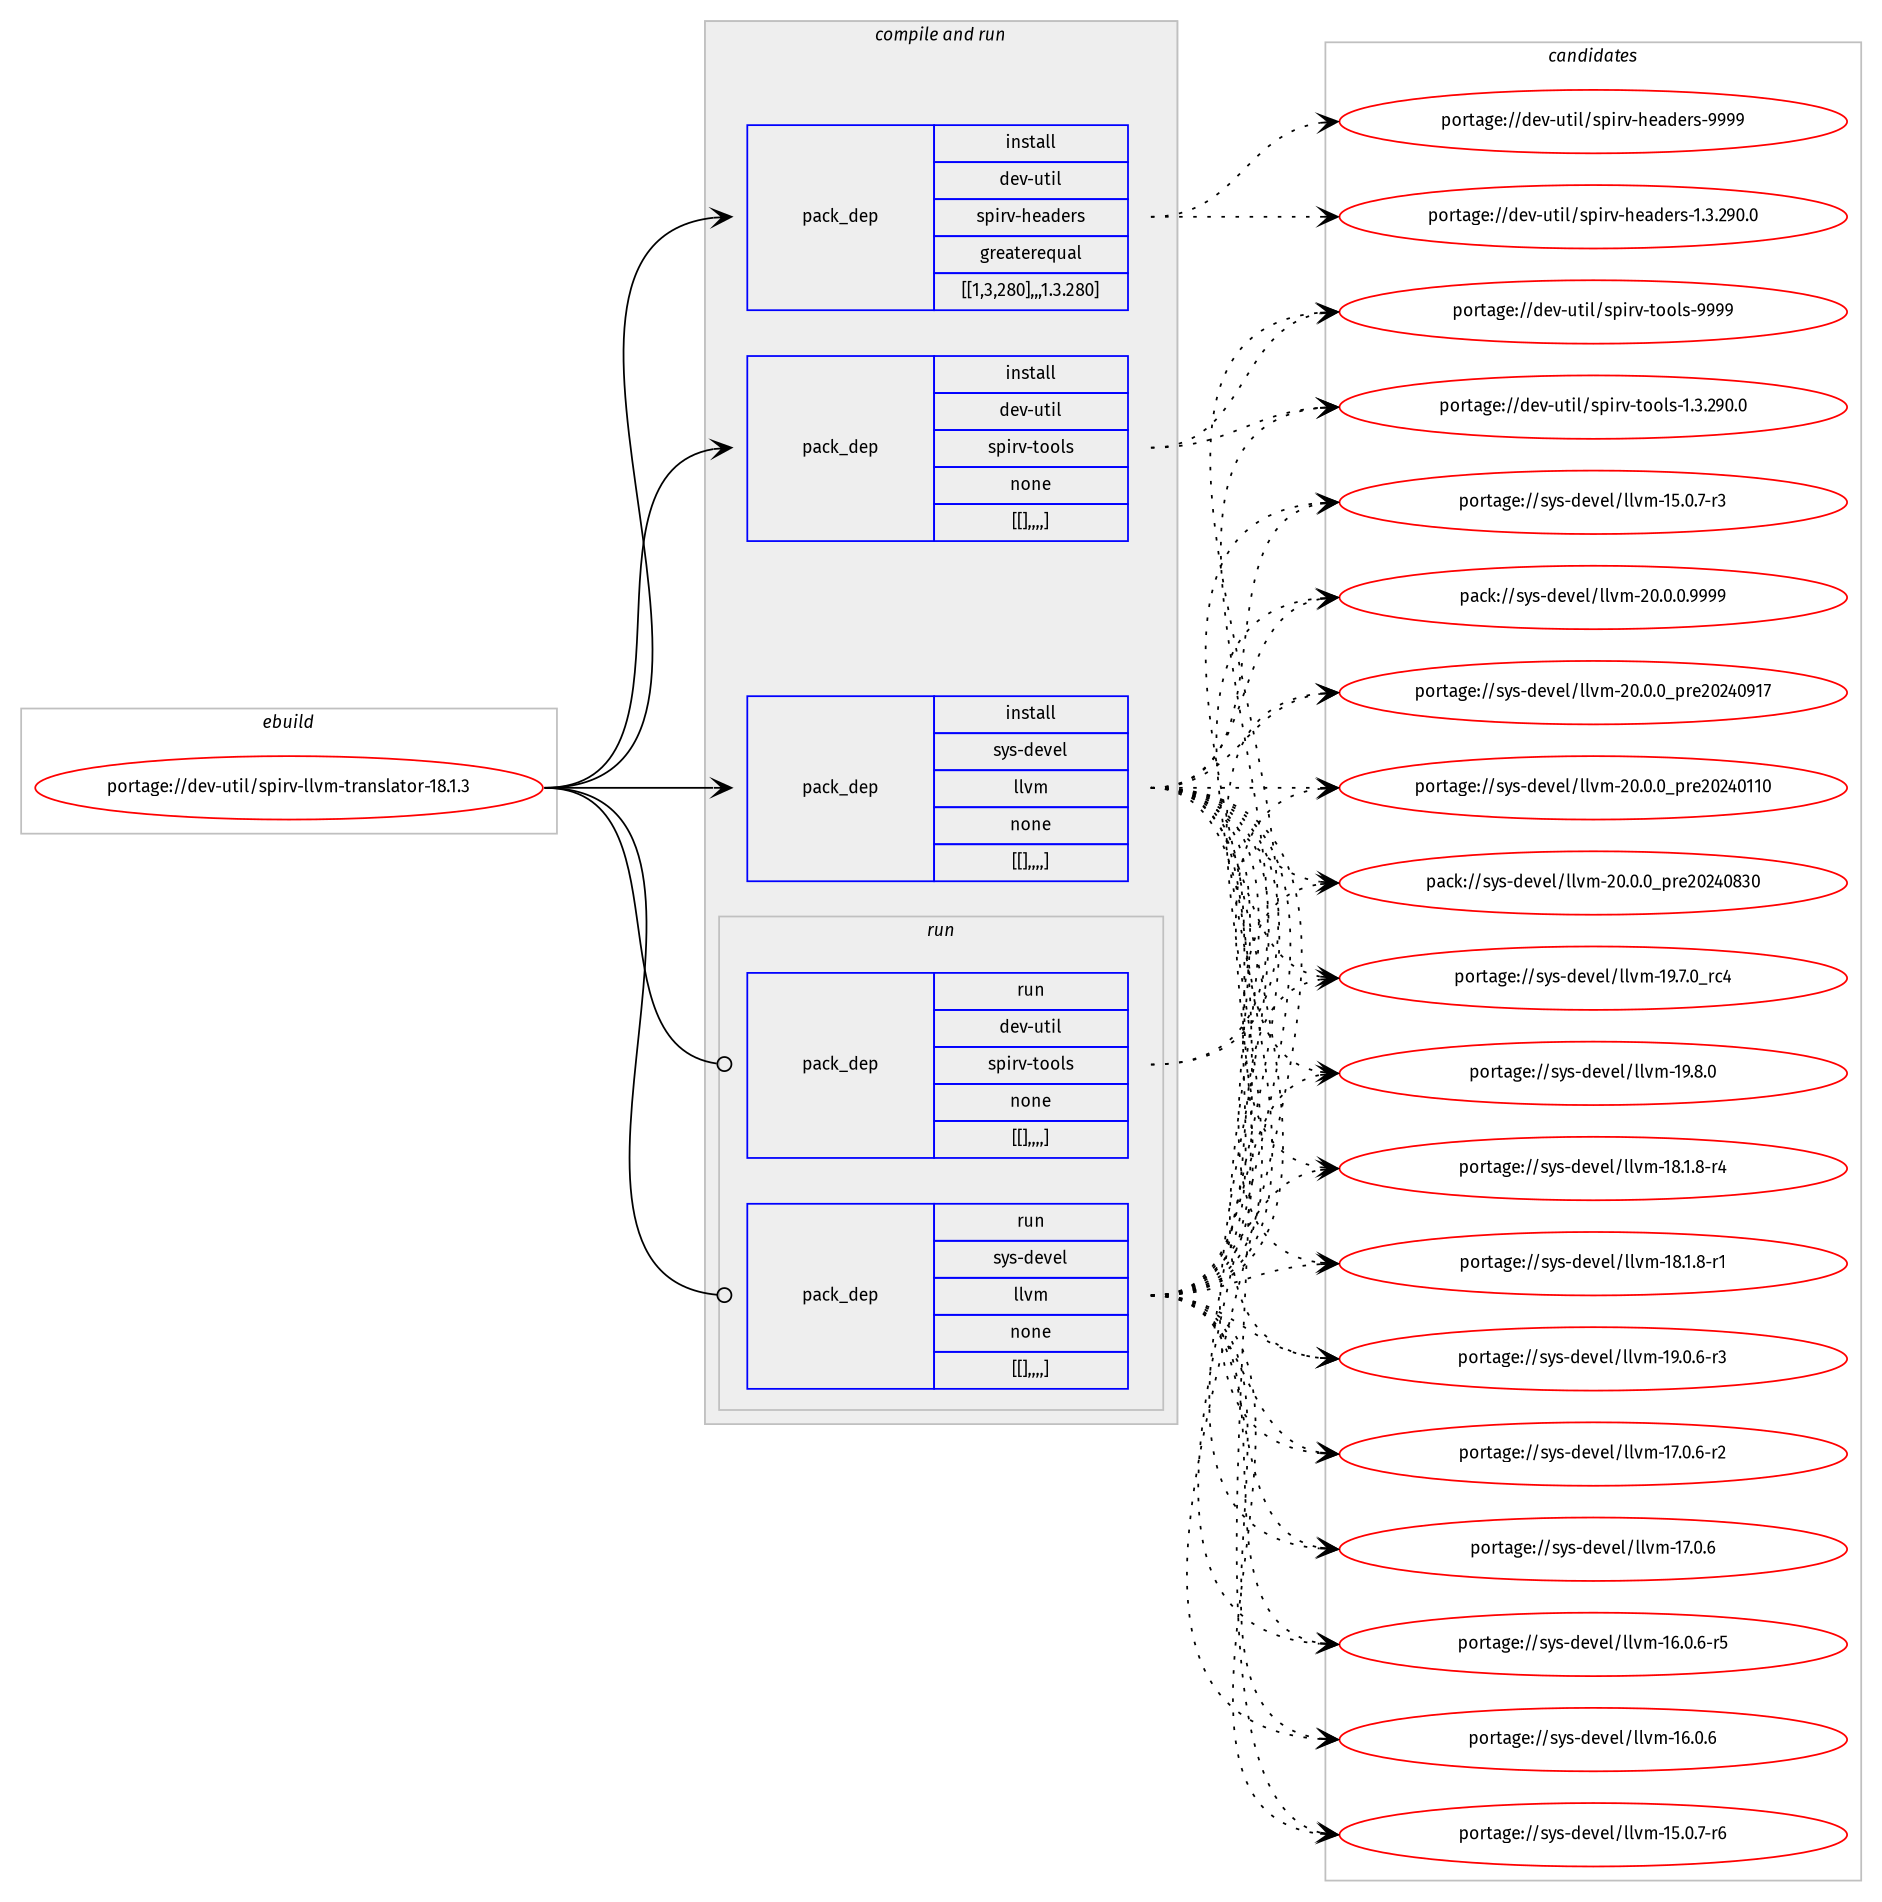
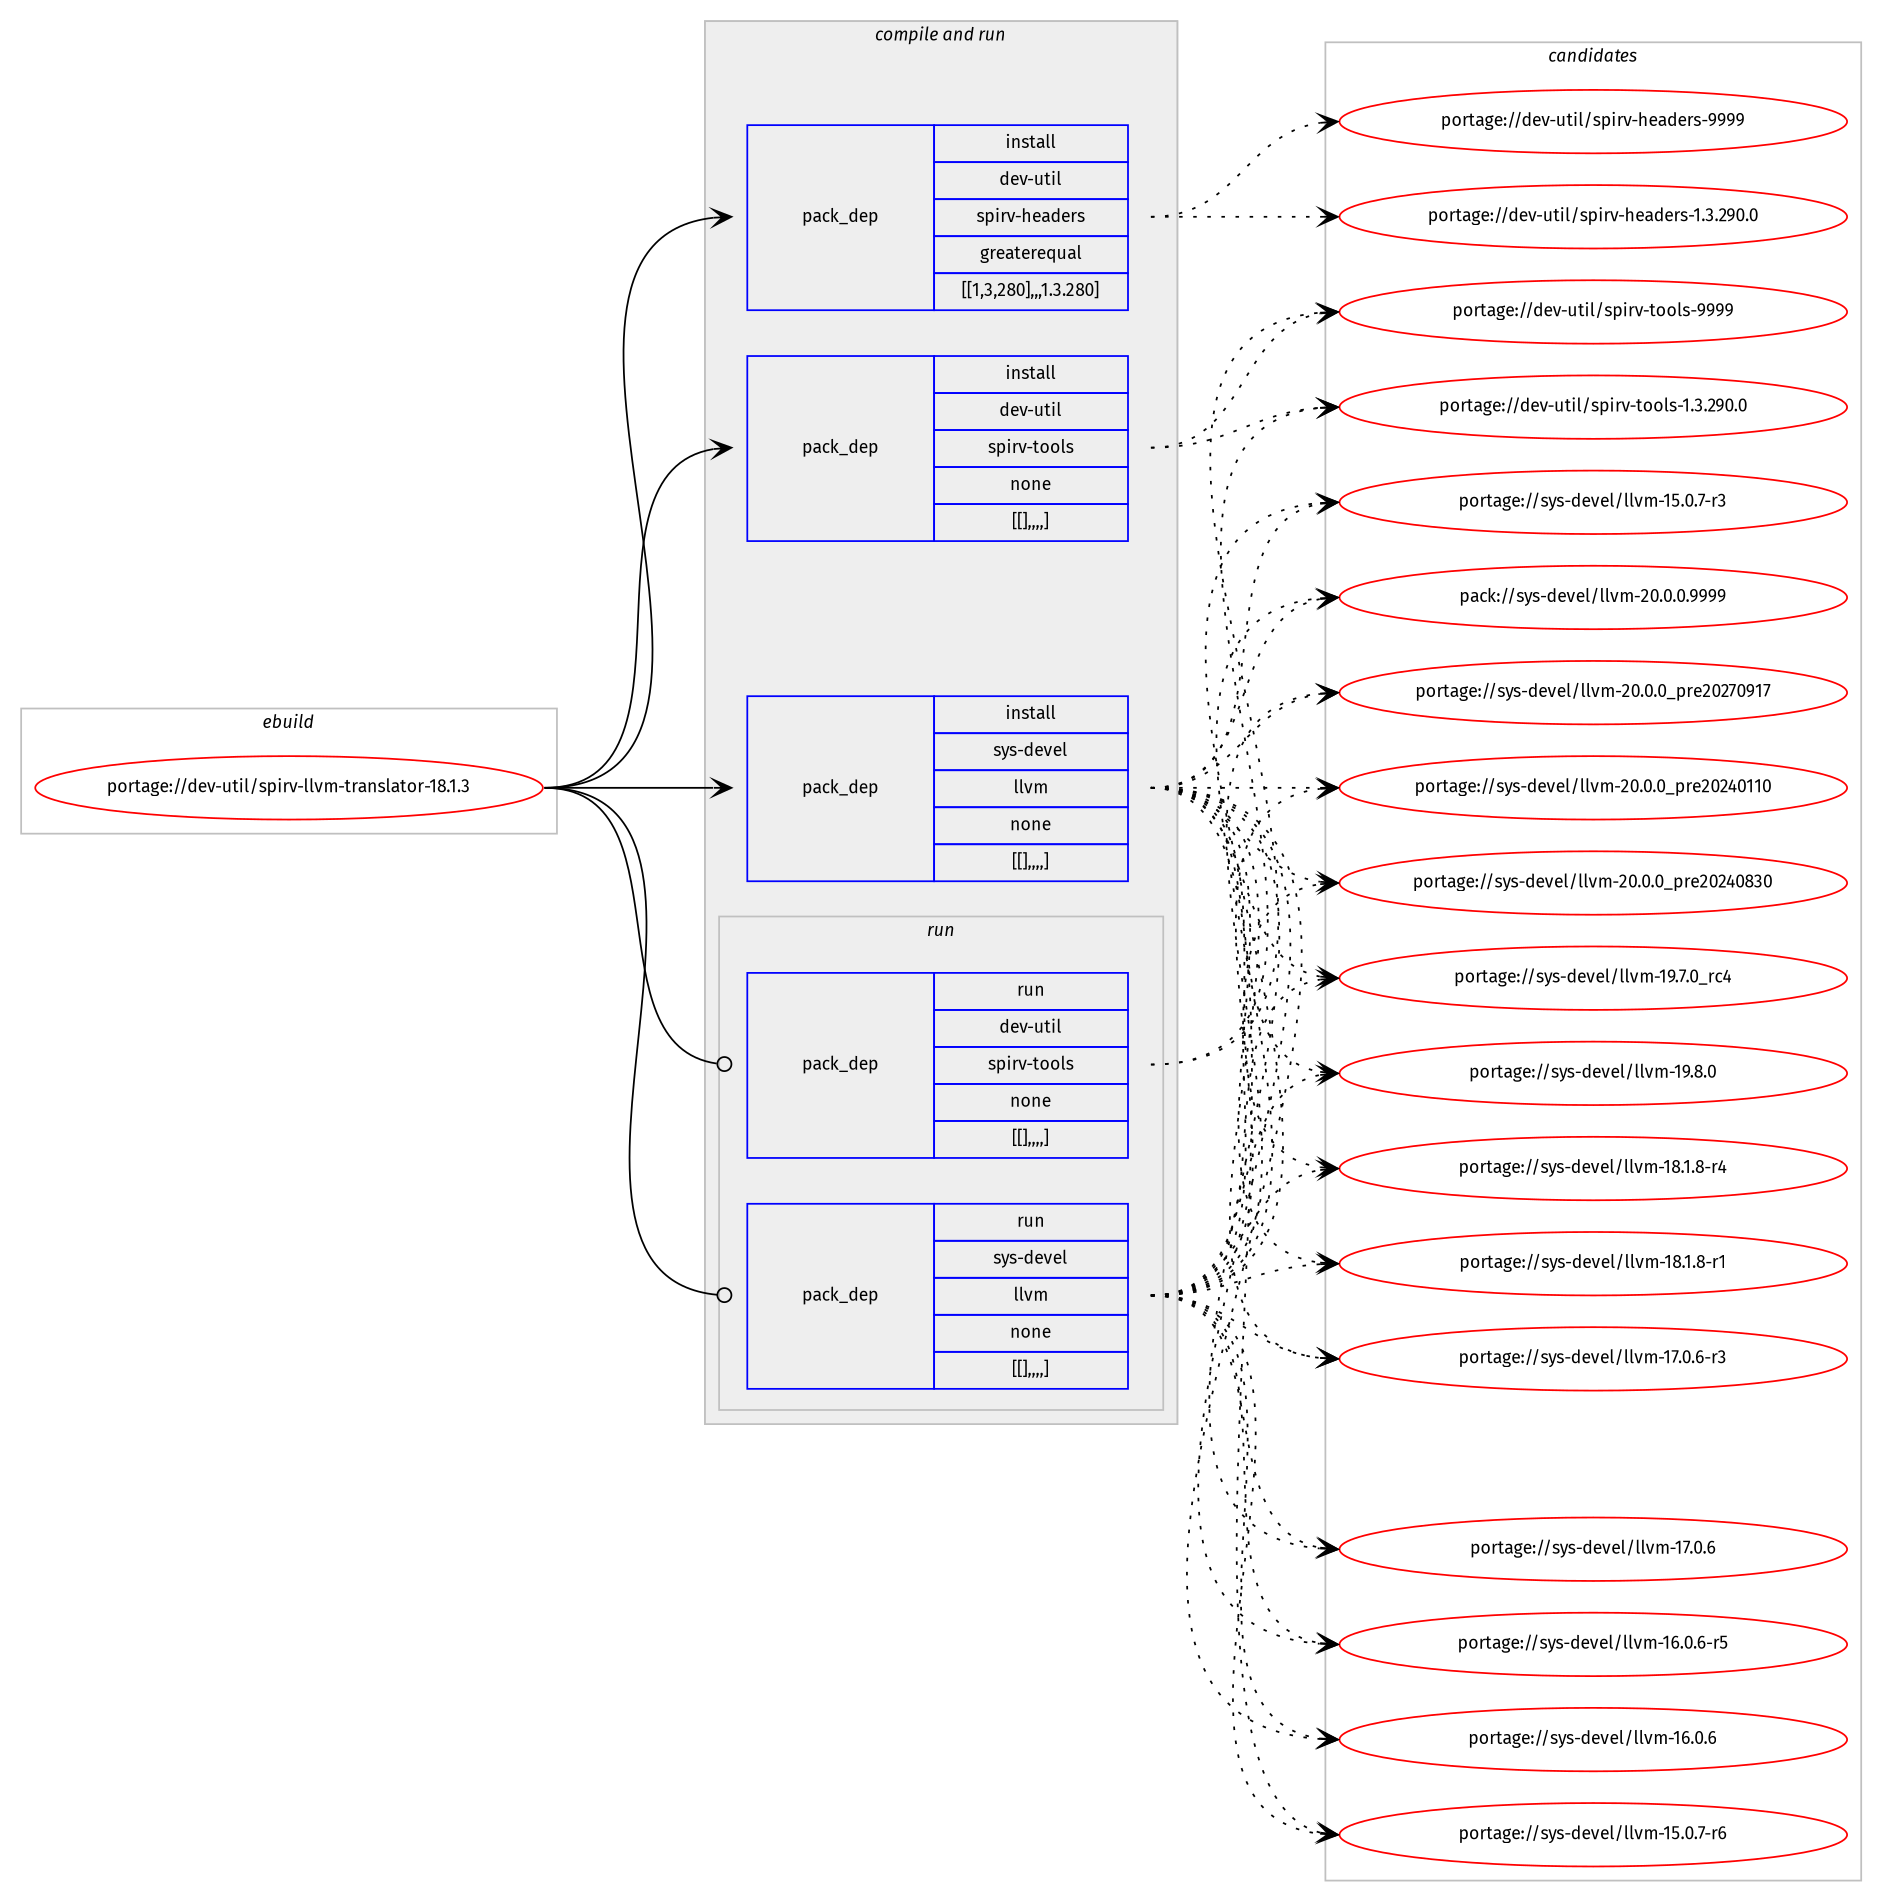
  digraph {
    compound=true
    concentrate=true
    fontname="Fira Sans"
    fontsize=10
    newrank=true
    rankdir=LR
    ranksep=1.5
    node [color=red fontname="Fira Sans" fontsize=10]
    edge [arrowhead=vee fontname="Fira Sans" headport=w style=dotted tailport=e weight=100]
    n1 [label="portage://dev-util/spirv-llvm-translator-18.1.3" width=4]
    n2 [color=blue label=<<TABLE BORDER="0" CELLBORDER="1" CELLSPACING="0" CELLPADDING="4" WIDTH="220"><TR><TD ROWSPAN="6" CELLPADDING="30">pack_dep</TD></TR><TR><TD WIDTH="110">install</TD></TR><TR><TD>dev-util</TD></TR><TR><TD>spirv-headers</TD></TR><TR><TD>greaterequal</TD></TR><TR><TD>[[1,3,280],,,1.3.280]</TD></TR></TABLE>> shape=none]
    n3 [color=blue label=<<TABLE BORDER="0" CELLBORDER="1" CELLSPACING="0" CELLPADDING="4" WIDTH="220"><TR><TD ROWSPAN="6" CELLPADDING="30">pack_dep</TD></TR><TR><TD WIDTH="110">install</TD></TR><TR><TD>dev-util</TD></TR><TR><TD>spirv-tools</TD></TR><TR><TD>none</TD></TR><TR><TD>[[],,,,]</TD></TR></TABLE>> shape=none]
    n4 [color=blue label=<<TABLE BORDER="0" CELLBORDER="1" CELLSPACING="0" CELLPADDING="4" WIDTH="220"><TR><TD ROWSPAN="6" CELLPADDING="30">pack_dep</TD></TR><TR><TD WIDTH="110">install</TD></TR><TR><TD>sys-devel</TD></TR><TR><TD>llvm</TD></TR><TR><TD>none</TD></TR><TR><TD>[[],,,,]</TD></TR></TABLE>> shape=none]
    n5 [color=blue label=<<TABLE BORDER="0" CELLBORDER="1" CELLSPACING="0" CELLPADDING="4" WIDTH="220"><TR><TD ROWSPAN="6" CELLPADDING="30">pack_dep</TD></TR><TR><TD WIDTH="110">run</TD></TR><TR><TD>dev-util</TD></TR><TR><TD>spirv-tools</TD></TR><TR><TD>none</TD></TR><TR><TD>[[],,,,]</TD></TR></TABLE>> shape=none]
    n6 [color=blue label=<<TABLE BORDER="0" CELLBORDER="1" CELLSPACING="0" CELLPADDING="4" WIDTH="220"><TR><TD ROWSPAN="6" CELLPADDING="30">pack_dep</TD></TR><TR><TD WIDTH="110">run</TD></TR><TR><TD>sys-devel</TD></TR><TR><TD>llvm</TD></TR><TR><TD>none</TD></TR><TR><TD>[[],,,,]</TD></TR></TABLE>> shape=none]
    n7 [label="portage://dev-util/spirv-headers-9999" width=4]
    n8 [label="portage://dev-util/spirv-headers-1.3.290.0" width=4]
    n9 [label="portage://dev-util/spirv-tools-9999" width=4]
    n10 [label="portage://dev-util/spirv-tools-1.3.290.0" width=4]
    n11 [label="pack://sys-devel/llvm-20.0.0.9999" width=4]
-   n12 [label="portage://sys-devel/llvm-20.0.0_pre20240917" width=4]
+   n12 [label="portage://sys-devel/llvm-20.0.0_pre20270917" width=4]
    n13 [label="portage://sys-devel/llvm-20.0.0_pre20240110" width=4]
-   n14 [label="pack://sys-devel/llvm-20.0.0_pre20240830" width=4]
+   n14 [label="portage://sys-devel/llvm-20.0.0_pre20240830" width=4]
    n15 [label="portage://sys-devel/llvm-19.7.0_rc4" width=4]
    n16 [label="portage://sys-devel/llvm-19.8.0" width=4]
    n17 [label="portage://sys-devel/llvm-18.1.8-r4" width=4]
    n18 [label="portage://sys-devel/llvm-18.1.8-r1" width=4]
-   n19 [label="portage://sys-devel/llvm-19.0.6-r3" width=4]
-   n20 [label="portage://sys-devel/llvm-17.0.6-r2" width=4]
+   n19 [label="portage://sys-devel/llvm-17.0.6-r3" width=4]
    n21 [label="portage://sys-devel/llvm-17.0.6" width=4]
    n22 [label="portage://sys-devel/llvm-16.0.6-r5" width=4]
    n23 [label="portage://sys-devel/llvm-16.0.6" width=4]
    n24 [label="portage://sys-devel/llvm-15.0.7-r6" width=4]
    n25 [label="portage://sys-devel/llvm-15.0.7-r3" width=4]
    subgraph cluster_1 {
      color=gray
      label=<<i>ebuild</i>>
      n1
    }
    subgraph cluster_2 {
      color=gray
      label=<<i>dependencies</i>>
      subgraph cluster_3 {
        color=gray
        fillcolor="#eeeeee"
        label=<<i>compile</i>>
        style=filled
        subgraph sub_4 {
          color=gray
          fillcolor="#eeeeee"
          label=<<i>compile</i>>
          style=filled
          n2
        }
        subgraph sub_5 {
          color=gray
          fillcolor="#eeeeee"
          label=<<i>compile</i>>
          style=filled
          n3
        }
        subgraph sub_6 {
          color=gray
          fillcolor="#eeeeee"
          label=<<i>compile</i>>
          style=filled
          n4
        }
      }
      subgraph cluster_7 {
        color=gray
        fillcolor="#eeeeee"
        label=<<i>compile and run</i>>
        style=filled
      }
      subgraph cluster_8 {
        color=gray
        fillcolor="#eeeeee"
        label=<<i>run</i>>
        style=filled
        subgraph sub_9 {
          color=gray
          fillcolor="#eeeeee"
          label=<<i>run</i>>
          style=filled
          n5
        }
        subgraph sub_10 {
          color=gray
          fillcolor="#eeeeee"
          label=<<i>run</i>>
          style=filled
          n6
        }
      }
    }
    subgraph cluster_11 {
      color=gray
      label=<<i>candidates</i>>
      rank=same
      subgraph sub_12 {
        color=black
        label=<<i>candidates</i>>
        nodesep=1
        rank=same
        n7
        n8
      }
      subgraph sub_13 {
        color=black
        label=<<i>candidates</i>>
        nodesep=1
        rank=same
        n9
        n10
      }
      subgraph sub_14 {
        color=black
        label=<<i>candidates</i>>
        nodesep=1
        rank=same
        n11
        n12
        n13
        n14
        n15
        n16
        n17
        n18
        n19
-       n20
        n21
        n22
        n23
        n24
        n25
      }
      subgraph sub_15 {
        color=black
        label=<<i>candidates</i>>
        nodesep=1
        rank=same
        n9
        n10
      }
      subgraph sub_16 {
        color=black
        label=<<i>candidates</i>>
        nodesep=1
        rank=same
        n11
        n12
        n13
        n14
        n15
        n16
        n17
        n18
        n19
-       n20
        n21
        n22
        n23
        n24
        n25
      }
    }
    n1 -> n2 [style=solid weight=20]
    n1 -> n3 [style=solid weight=20]
    n1 -> n4 [style=solid weight=20]
    n1 -> n5 [arrowhead=odot style=solid weight=20]
    n1 -> n6 [arrowhead=odot style=solid weight=20]
    n2 -> n7
    n2 -> n8
    n3 -> n9
    n3 -> n10
    n4 -> n11
    n4 -> n12
    n4 -> n13
    n4 -> n14
    n4 -> n15
    n4 -> n16
    n4 -> n17
    n4 -> n18
    n4 -> n19
-   n4 -> n20
    n4 -> n21
    n4 -> n22
    n4 -> n23
    n4 -> n24
    n4 -> n25
    n5 -> n9
    n5 -> n10
    n6 -> n11
    n6 -> n12
    n6 -> n13
    n6 -> n14
    n6 -> n15
    n6 -> n16
    n6 -> n17
    n6 -> n18
    n6 -> n19
-   n6 -> n20
    n6 -> n21
    n6 -> n22
    n6 -> n23
    n6 -> n24
    n6 -> n25
  }
